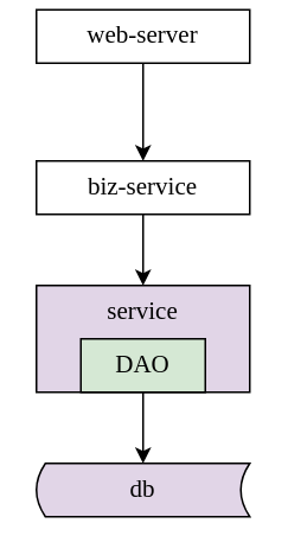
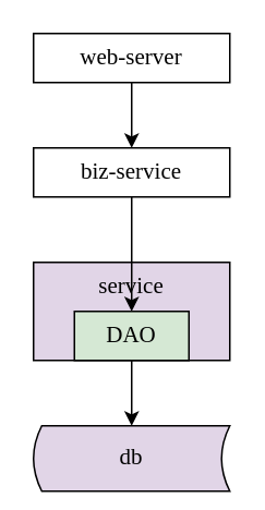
  <mxCell id="0" />
  <mxCell id="1" parent="0" />
  <mxCell id="2" style="edgeStyle=orthogonalEdgeStyle;rounded=0;orthogonalLoop=1;jettySize=auto;html=1;exitX=0.5;exitY=1;exitDx=0;exitDy=0;fontFamily=Verdana;fontSize=14;" edge="1" parent="1" source="3" target="4"><mxGeometry relative="1" as="geometry" /></mxCell>
  <mxCell id="3" value="service" style="rounded=0;whiteSpace=wrap;html=1;fontFamily=Verdana;fontSize=14;verticalAlign=top;fillColor=#e1d5e7;" vertex="1" parent="1"><mxGeometry x="20" y="160" width="120" height="60" as="geometry" /></mxCell>
- <mxCell id="4" value="db" style="shape=dataStorage;whiteSpace=wrap;html=1;fontFamily=Verdana;fontSize=14;size=0.042;fillColor=#e1d5e7;strokeColor=#000000;" vertex="1" parent="1"><mxGeometry x="20" y="260" width="120" height="30" as="geometry" /></mxCell>
+ <mxCell id="4" value="db" style="shape=dataStorage;whiteSpace=wrap;html=1;fontFamily=Verdana;fontSize=14;size=0.042;fillColor=#e1d5e7;strokeColor=#000000;" vertex="1" parent="1"><mxGeometry x="20" y="260" width="120" height="40" as="geometry" /></mxCell>
  <mxCell id="5" value="DAO" style="rounded=0;whiteSpace=wrap;html=1;strokeColor=#000000;fontFamily=Verdana;fontSize=14;fillColor=#d5e8d4;" vertex="1" parent="1"><mxGeometry x="45" y="190" width="70" height="30" as="geometry" /></mxCell>
- <mxCell id="6" style="edgeStyle=none;rounded=0;orthogonalLoop=1;jettySize=auto;html=1;exitX=0.5;exitY=1;exitDx=0;exitDy=0;entryX=0.5;entryY=0;entryDx=0;entryDy=0;fontFamily=Verdana;fontSize=14;" edge="1" parent="1" source="8" target="3"><mxGeometry relative="1" as="geometry" /></mxCell>
- <mxCell id="7" value="web-server" style="rounded=0;whiteSpace=wrap;html=1;strokeColor=#000000;strokeWidth=1;fillColor=#ffffff;fontFamily=Verdana;fontSize=14;" vertex="1" parent="1"><mxGeometry x="20" y="5" width="120" height="30" as="geometry" /></mxCell>
+ <mxCell id="6" style="edgeStyle=none;rounded=0;orthogonalLoop=1;jettySize=auto;html=1;exitX=0.5;exitY=1;exitDx=0;exitDy=0;fontFamily=Verdana;fontSize=14;" edge="1" parent="1" source="8" target="5"><mxGeometry relative="1" as="geometry" /></mxCell>
+ <mxCell id="7" value="web-server" style="rounded=0;whiteSpace=wrap;html=1;strokeColor=#000000;strokeWidth=1;fillColor=#ffffff;fontFamily=Verdana;fontSize=14;" vertex="1" parent="1"><mxGeometry x="20" y="20" width="120" height="30" as="geometry" /></mxCell>
  <mxCell id="8" value="biz-service" style="rounded=0;whiteSpace=wrap;html=1;strokeColor=#000000;strokeWidth=1;fillColor=#ffffff;fontFamily=Verdana;fontSize=14;" vertex="1" parent="1"><mxGeometry x="20" y="90" width="120" height="30" as="geometry" /></mxCell>
  <mxCell id="9" style="edgeStyle=none;rounded=0;orthogonalLoop=1;jettySize=auto;html=1;exitX=0.5;exitY=1;exitDx=0;exitDy=0;entryX=0.5;entryY=0;entryDx=0;entryDy=0;fontFamily=Verdana;fontSize=14;" edge="1" parent="1" source="7" target="8"><mxGeometry relative="1" as="geometry"><mxPoint x="80" y="80" as="sourcePoint" /><mxPoint x="80" y="150" as="targetPoint" /></mxGeometry></mxCell>
